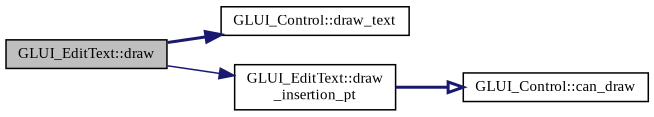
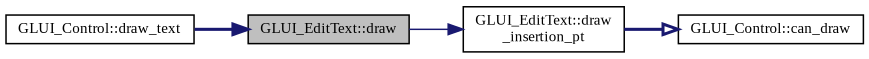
  digraph {
    fontname="Liberation Serif"
    rankdir=LR
    node [color=black fillcolor=white fontname="Liberation Serif" fontsize=10 shape=record style=filled]
    edge [arrowhead=normal color=midnightblue fontname="Liberation Serif" fontsize=10 labelfontname=Helvetica labelfontsize=10 style=bold]
    n1 [fillcolor=grey75 fontcolor=black height=0.2 label="GLUI_EditText::draw" width=0.4]
    n2 [height=0.2 label="GLUI_Control::draw_text" width=0.4]
    n3 [height=0.2 label="GLUI_EditText::draw\l_insertion_pt" width=0.4]
    n4 [height=0.2 label="GLUI_Control::can_draw" width=0.4]
-   n1 -> n2
+   n2 -> n1
    n1 -> n3 [style=solid]
    n3 -> n4 [arrowhead=onormal]
  }
